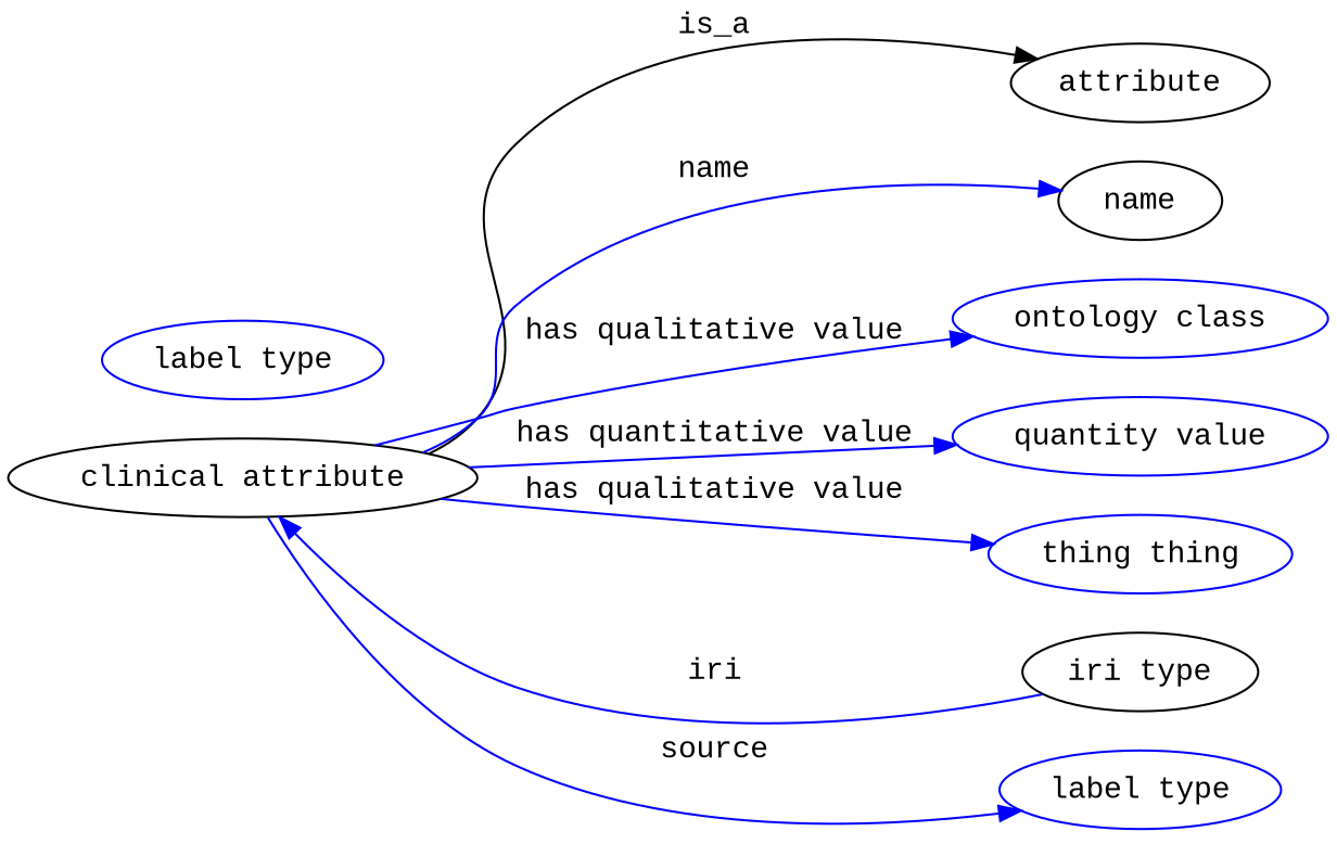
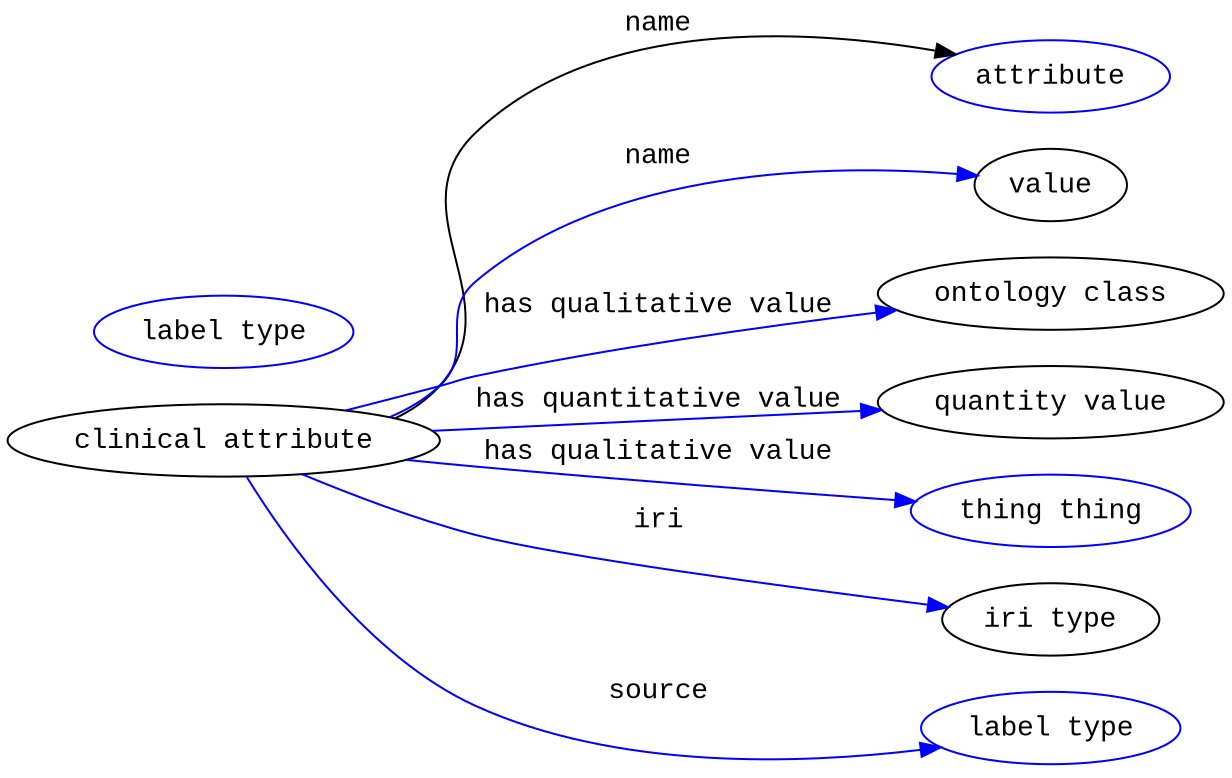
  digraph {
    fontname="Liberation Mono"
    rankdir=LR
    node [fontname="Liberation Mono" color=blue]
    edge [fontname="Liberation Mono" color=blue style=solid]
    n1 [height=0.5 label="clinical attribute" width=2.4734 color=""]
-   attribute [height=0.5 width=1.4443 color=""]
-   name [height=0.5 width=1.011 color=""]
-   n4 [height=0.5 label="ontology class" width=2.1484]
-   n5 [height=0.5 label="quantity value" width=2.1484]
+   attribute [height=0.5 width=1.4443]
+   name [height=0.5 width=1.011 label=value color=""]
+   n4 [color=black height=0.5 label="ontology class" width=2.1484]
+   n5 [color=black height=0.5 label="quantity value" width=2.1484]
    n6 [height=0.5 label="thing thing" width=1.9318]
    n7 [color=black height=0.5 label="iri type" width=1.2277]
    n8 [height=0.5 label="label type" width=1.5707]
    n9 [height=0.5 label="label type" width=1.5707]
-   n1 -> attribute [label=is_a color="" style=""]
+   n1 -> attribute [label=name color="" style=""]
    n1 -> name [label=name]
    n1 -> n4 [label="has qualitative value"]
    n1 -> n5 [label="has quantitative value"]
    n1 -> n6 [label="has qualitative value"]
-   n7 -> n1 [label=iri]
+   n1 -> n7 [label=iri]
    n1 -> n8 [label=source]
  }
